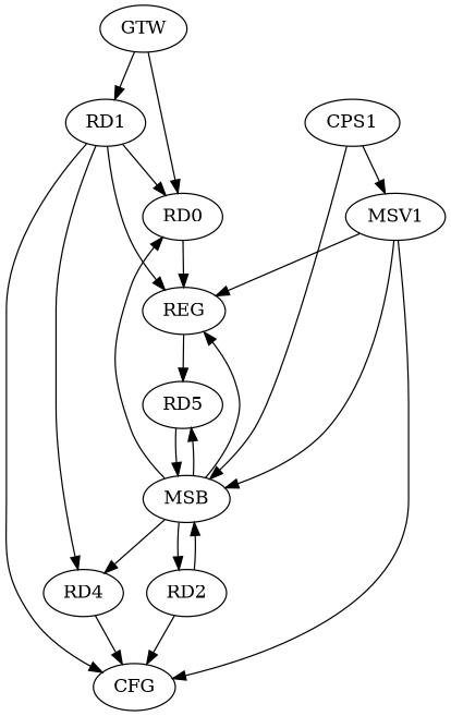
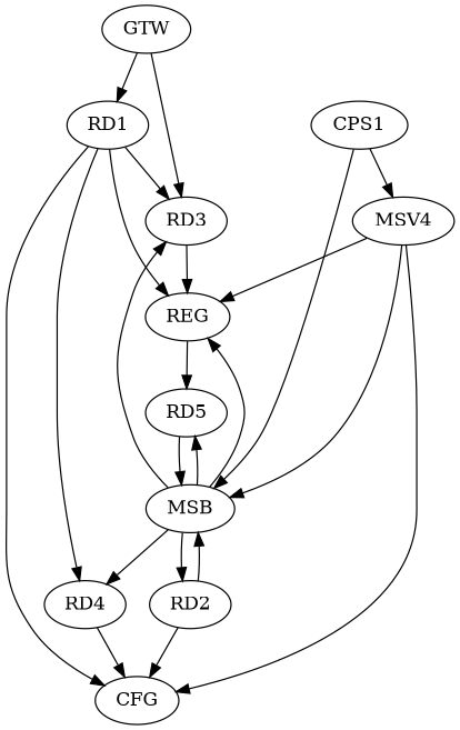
  strict digraph {
    n1 [label=RD1]
-   n2 [label=RD0]
+   n2 [label=RD3]
    n3 [label=RD4]
    n4 [label=REG]
    n5 [label=CFG]
    n6 [label=RD5]
    n7 [label=RD2]
    n8 [label=MSB]
    n9 [label=CPS1]
-   n10 [label=MSV1]
+   n10 [label=MSV4]
    n11 [label=GTW]
    n1 -> n2
    n1 -> n3
    n1 -> n4
    n1 -> n5
    n2 -> n4
    n3 -> n5
    n4 -> n6
    n6 -> n8
    n7 -> n5
    n7 -> n8
    n8 -> n2
    n8 -> n3
    n8 -> n4
    n8 -> n6
    n8 -> n7
    n9 -> n8
    n9 -> n10
    n10 -> n4
    n10 -> n5
    n10 -> n8
    n11 -> n1
    n11 -> n2
  }
